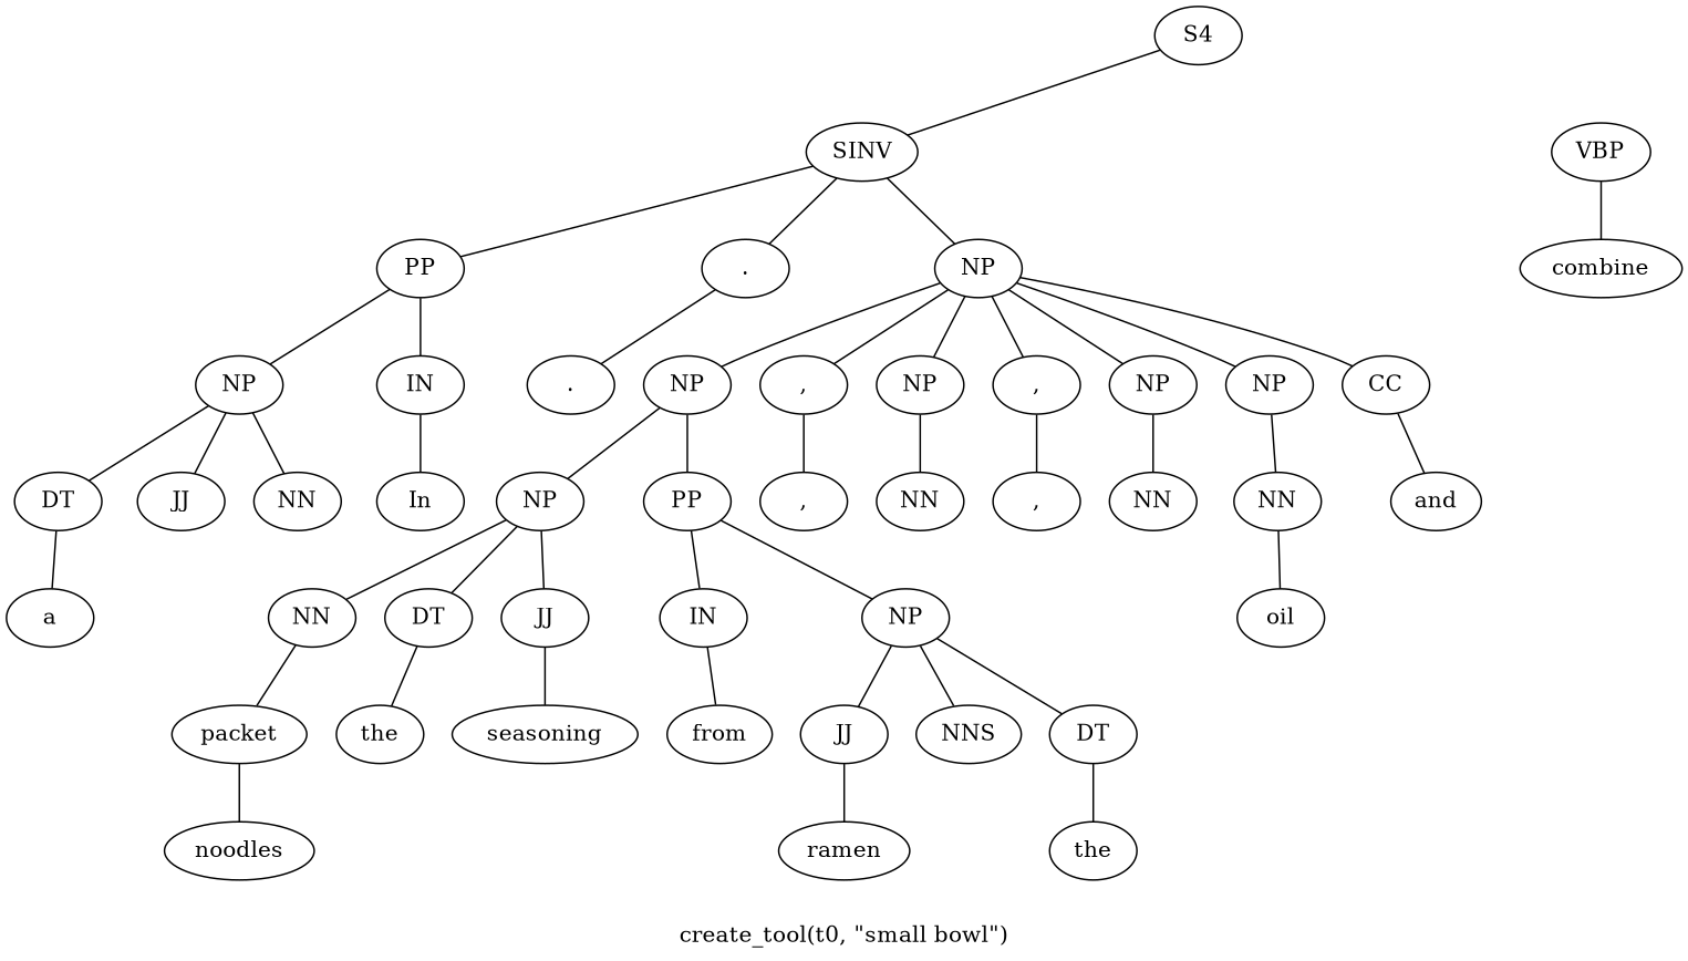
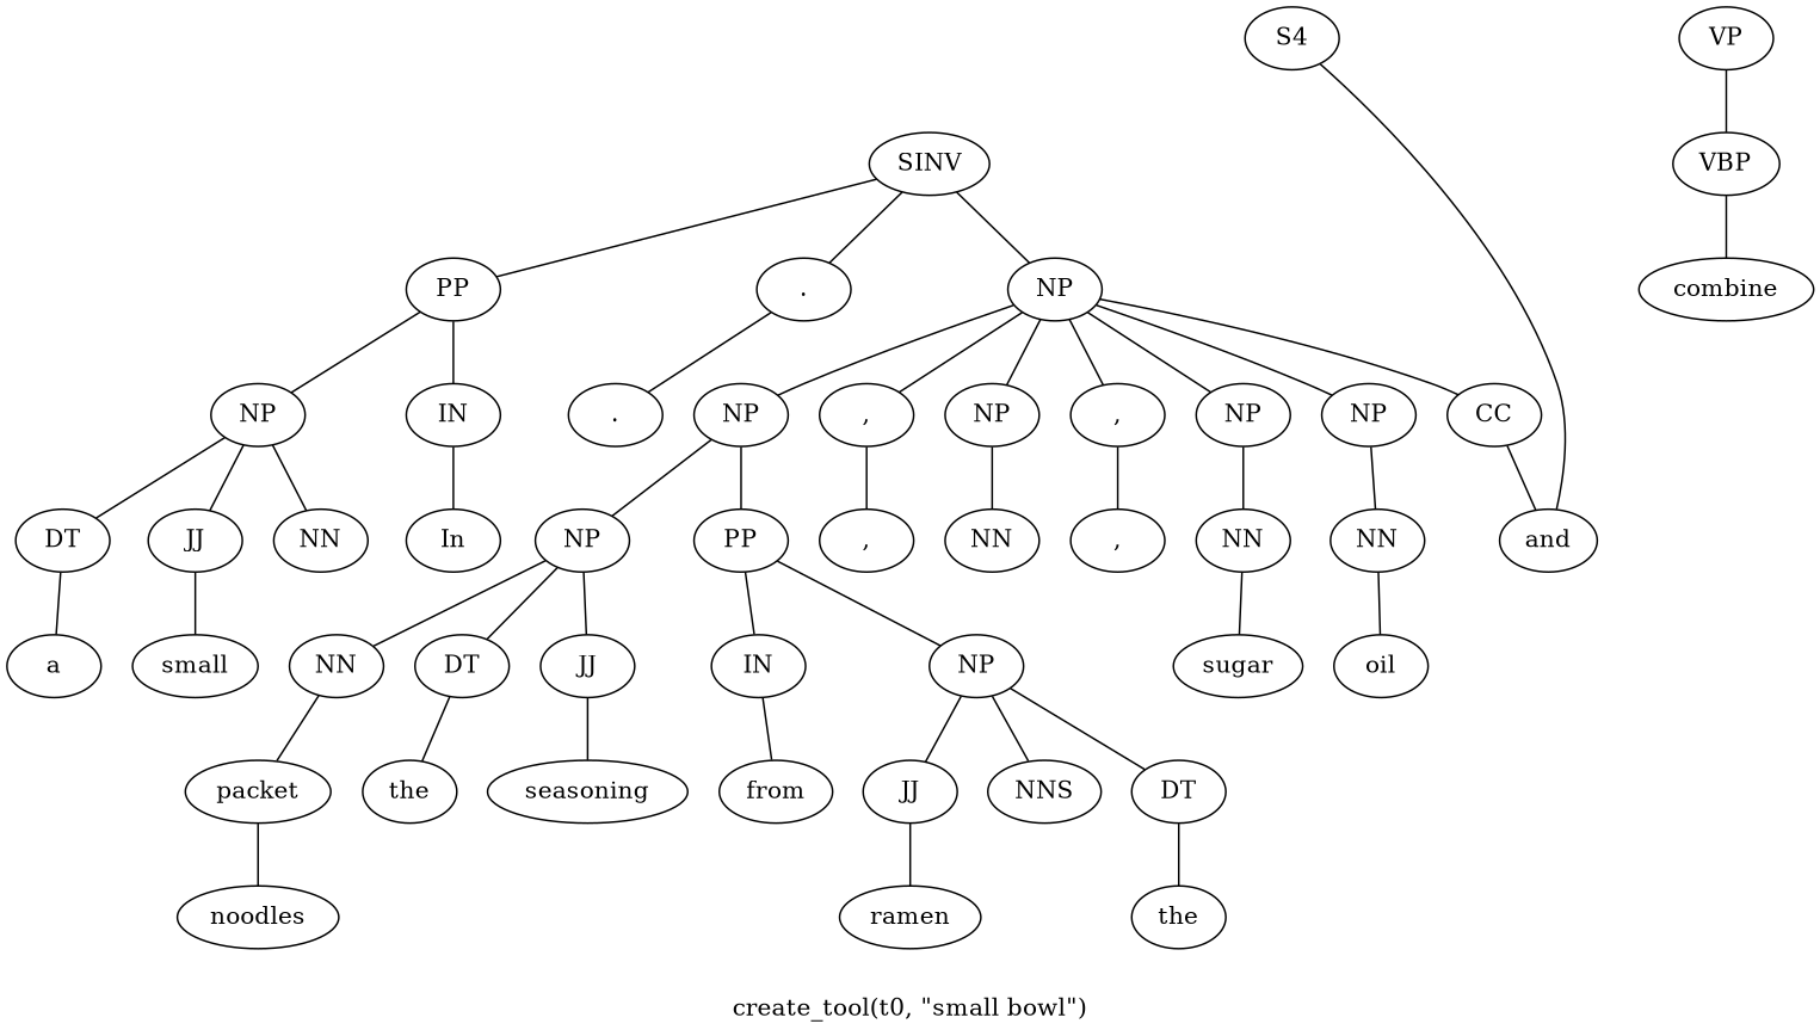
  graph {
    label="create_tool(t0, \"small bowl\")"
    n1 [label=S4]
    n2 [label=SINV]
    n3 [label=PP]
    n4 [label=NP]
    n5 [label="."]
    n6 [label=IN]
    n7 [label=NP]
+   n8 [label=VP]
    n9 [label=VBP]
    n10 [label=NP]
    n11 [label=","]
    n12 [label=NP]
    n13 [label=","]
    n14 [label=NP]
    n15 [label=CC]
    n16 [label=NP]
    n17 [label="."]
    n18 [label=In]
    n19 [label=DT]
    n20 [label=JJ]
    n21 [label=NN]
    n22 [label=a]
+   n23 [label=small]
    n24 [label=combine]
    n25 [label=NN]
    n26 [label=","]
    n27 [label=NN]
    n28 [label=","]
    n29 [label=NN]
    n30 [label=and]
    n31 [label=NP]
    n32 [label=PP]
    n33 [label=oil]
+   n34 [label=sugar]
    n35 [label=DT]
    n36 [label=JJ]
    n37 [label=NN]
    n38 [label=IN]
    n39 [label=NP]
    n40 [label=the]
    n41 [label=seasoning]
    n42 [label=packet]
    n43 [label=noodles]
    n44 [label=from]
    n45 [label=DT]
    n46 [label=JJ]
    n47 [label=NNS]
    n48 [label=the]
    n49 [label=ramen]
-   n1 -- n2
+   n1 -- n30
    n2 -- n3
    n2 -- n4
    n2 -- n5
    n3 -- n6
    n3 -- n7
    n4 -- n10
    n4 -- n11
    n4 -- n12
    n4 -- n13
    n4 -- n14
    n4 -- n15
    n4 -- n16
    n5 -- n17
    n6 -- n18
    n7 -- n19
    n7 -- n20
    n7 -- n21
+   n8 -- n9
    n9 -- n24
    n10 -- n25
    n11 -- n26
    n12 -- n27
    n13 -- n28
    n14 -- n29
    n15 -- n30
    n16 -- n31
    n16 -- n32
    n19 -- n22
+   n20 -- n23
    n25 -- n33
+   n29 -- n34
    n31 -- n35
    n31 -- n36
    n31 -- n37
    n32 -- n38
    n32 -- n39
    n35 -- n40
    n36 -- n41
    n37 -- n42
    n38 -- n44
    n39 -- n45
    n39 -- n46
    n39 -- n47
    n42 -- n43
    n45 -- n48
    n46 -- n49
  }
